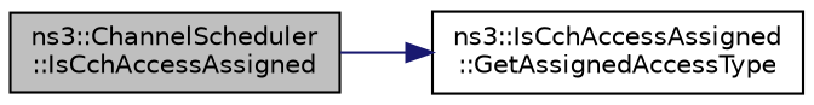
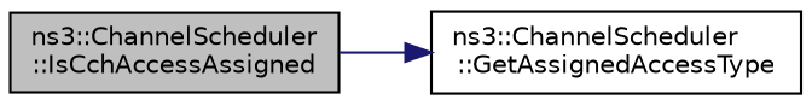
  digraph {
    rankdir=LR
    node [color=black fontname=Helvetica fontsize=10 shape=record style=filled]
    n1 [fillcolor=grey75 fontcolor=black height=0.2 label="ns3::ChannelScheduler\l::IsCchAccessAssigned" width=0.4]
-   n2 [fillcolor=white height=0.2 label="ns3::IsCchAccessAssigned\l::GetAssignedAccessType" width=0.4]
+   n2 [fillcolor=white height=0.2 label="ns3::ChannelScheduler\l::GetAssignedAccessType" width=0.4]
    n1 -> n2 [color=midnightblue fontname=Helvetica fontsize=10 labelfontname=Helvetica labelfontsize=10 style=solid]
  }
